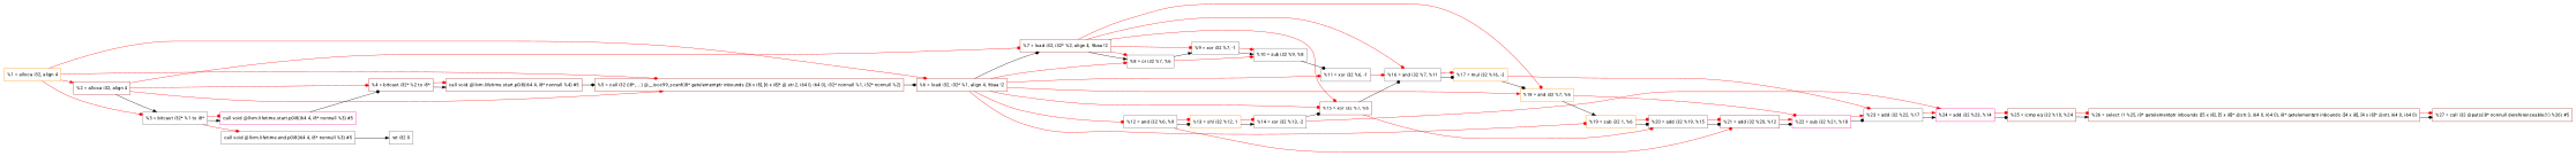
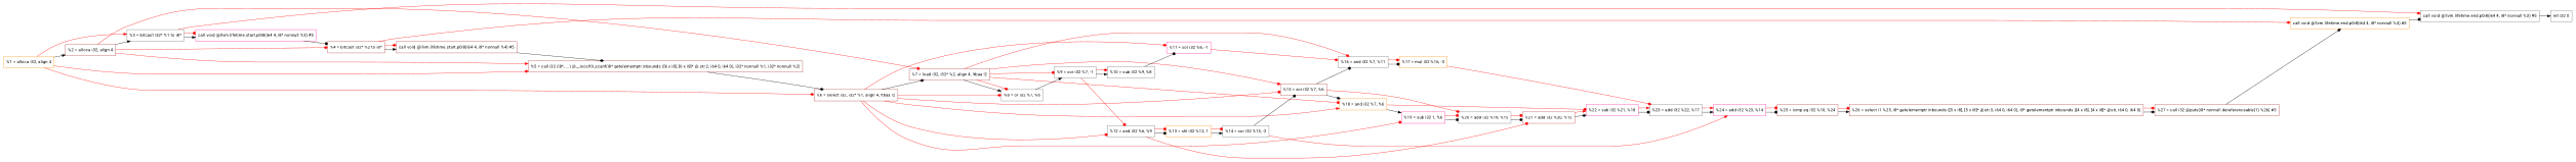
  digraph {
    fontname=Roboto
    rankdir=LR
    node [color=brown fontname=Roboto shape=record]
    edge [arrowhead=dot fontname=Roboto color=red]
    n1 [color=darkorange label="  %1 = alloca i32, align 4"]
    n2 [label="  %2 = alloca i32, align 4"]
    n3 [color=gray40 label="  %3 = bitcast i32* %1 to i8*"]
    n4 [label="  %5 = call i32 (i8*, ...) @__isoc99_scanf(i8* getelementptr inbounds ([6 x i8], [6 x i8]* @.str.2, i64 0, i64 0), i32* nonnull %1, i32* nonnull %2)"]
-   n5 [label="  %6 = load i32, i32* %1, align 4, !tbaa !2"]
+   n5 [label="%6 = select i32, i32* %1, align 4, !tbaa !2"]
    n6 [label="  %4 = bitcast i32* %2 to i8*"]
    n7 [label="  %7 = load i32, i32* %2, align 4, !tbaa !2"]
    n8 [color=deeppink label="  call void @llvm.lifetime.start.p0i8(i64 4, i8* nonnull %3) #5"]
    n9 [color=gray40 label="  call void @llvm.lifetime.end.p0i8(i64 4, i8* nonnull %3) #5"]
    n10 [color=gray40 label="  %8 = or i32 %7, %6"]
-   n11 [color=gray40 label="  %11 = xor i32 %6, -1"]
+   n11 [color=deeppink label="  %11 = xor i32 %6, -1"]
    n12 [color=gray40 label="  %12 = and i32 %6, %9"]
    n13 [label="  %15 = xor i32 %7, %6"]
    n14 [color=darkorange label="  %18 = and i32 %7, %6"]
-   n15 [color=darkorange label="  %19 = sub i32 1, %6"]
+   n15 [color=deeppink label="  %19 = sub i32 1, %6"]
    n16 [label="  call void @llvm.lifetime.start.p0i8(i64 4, i8* nonnull %4) #5"]
+   n17 [color=darkorange label="  call void @llvm.lifetime.end.p0i8(i64 4, i8* nonnull %4) #5"]
    n18 [color=gray40 label="  %9 = xor i32 %7, -1"]
    n19 [color=gray40 label="  %16 = and i32 %7, %11"]
    n20 [color=gray40 label="  ret i32 0"]
    n21 [color=gray40 label="  %10 = sub i32 %9, %8"]
    n22 [color=darkorange label="  %13 = shl i32 %12, 1"]
    n23 [label="  %21 = add i32 %20, %12"]
    n24 [color=gray40 label="  %20 = add i32 %19, %15"]
    n25 [color=deeppink label="  %22 = sub i32 %21, %18"]
    n26 [color=darkorange label="  %17 = mul i32 %16, -3"]
    n27 [label="  %25 = icmp eq i32 %10, %24"]
    n28 [label="  %26 = select i1 %25, i8* getelementptr inbounds ([5 x i8], [5 x i8]* @str.3, i64 0, i64 0), i8* getelementptr inbounds ([4 x i8], [4 x i8]* @str, i64 0, i64 0)"]
    n29 [color=gray40 label="  %14 = xor i32 %13, -2"]
    n30 [color=deeppink label="  %24 = add i32 %23, %14"]
    n31 [color=gray40 label="  %23 = add i32 %22, %17"]
    n32 [label="  %27 = call i32 @puts(i8* nonnull dereferenceable(1) %26) #5"]
-   n1 -> n2 [arrowhead=normal]
-   n1 -> n3 [arrowhead=diamond]
+   n1 -> n2 [arrowhead=normal color=""]
+   n1 -> n3 [arrowhead=normal]
    n1 -> n4 [arrowhead=diamond]
    n1 -> n5 [arrowhead=diamond]
    n2 -> n3 [arrowhead=normal color=""]
    n2 -> n4 [arrowhead=normal]
    n2 -> n6 [arrowhead=diamond]
    n2 -> n7
    n3 -> n8 [arrowhead=normal color=""]
    n3 -> n8
    n3 -> n9 [arrowhead=diamond]
    n4 -> n5 [arrowhead=diamond color=""]
    n5 -> n7 [arrowhead=diamond color=""]
    n5 -> n10 [arrowhead=diamond]
    n5 -> n11 [arrowhead=diamond]
    n5 -> n12
    n5 -> n13
    n5 -> n14 [arrowhead=normal]
    n5 -> n15
    n6 -> n16 [arrowhead=normal color=""]
    n6 -> n16 [arrowhead=diamond]
+   n6 -> n17 [arrowhead=diamond]
    n7 -> n10 [arrowhead=normal color=""]
    n7 -> n10 [arrowhead=diamond]
    n7 -> n13 [arrowhead=diamond]
    n7 -> n14
    n7 -> n18
    n7 -> n19 [arrowhead=diamond]
    n8 -> n6 [color=""]
    n9 -> n20 [arrowhead=normal color=""]
    n10 -> n18 [arrowhead=normal color=""]
-   n10 -> n21 [arrowhead=diamond]
    n11 -> n19 [arrowhead=diamond]
    n12 -> n22 [color=""]
    n12 -> n22
    n12 -> n23
    n13 -> n19 [color=""]
    n13 -> n24 [arrowhead=diamond]
    n14 -> n15 [arrowhead=normal color=""]
    n14 -> n25
    n15 -> n24 [color=""]
    n15 -> n24
    n16 -> n4 [arrowhead=diamond color=""]
+   n17 -> n9 [color=""]
+   n18 -> n12
    n18 -> n21 [arrowhead=normal color=""]
    n18 -> n21 [arrowhead=diamond]
    n19 -> n26 [color=""]
    n19 -> n26 [arrowhead=diamond]
    n21 -> n11 [color=""]
    n22 -> n29 [arrowhead=normal color=""]
    n22 -> n29
    n23 -> n25 [arrowhead=diamond color=""]
    n23 -> n25 [arrowhead=normal]
    n24 -> n23 [color=""]
    n24 -> n23
    n25 -> n31 [color=""]
    n25 -> n31 [arrowhead=normal]
-   n26 -> n14 [arrowhead=diamond color=""]
+   n13 -> n14 [arrowhead=diamond color=""]
    n26 -> n31 [arrowhead=diamond]
    n27 -> n28 [arrowhead=normal color=""]
    n27 -> n28
    n28 -> n32 [arrowhead=diamond color=""]
    n28 -> n32 [arrowhead=diamond]
    n29 -> n13 [color=""]
    n29 -> n30 [arrowhead=normal]
    n30 -> n27 [color=""]
    n30 -> n27
    n31 -> n30 [arrowhead=normal color=""]
    n31 -> n30 [arrowhead=normal]
+   n32 -> n17 [arrowhead=diamond color=""]
  }
